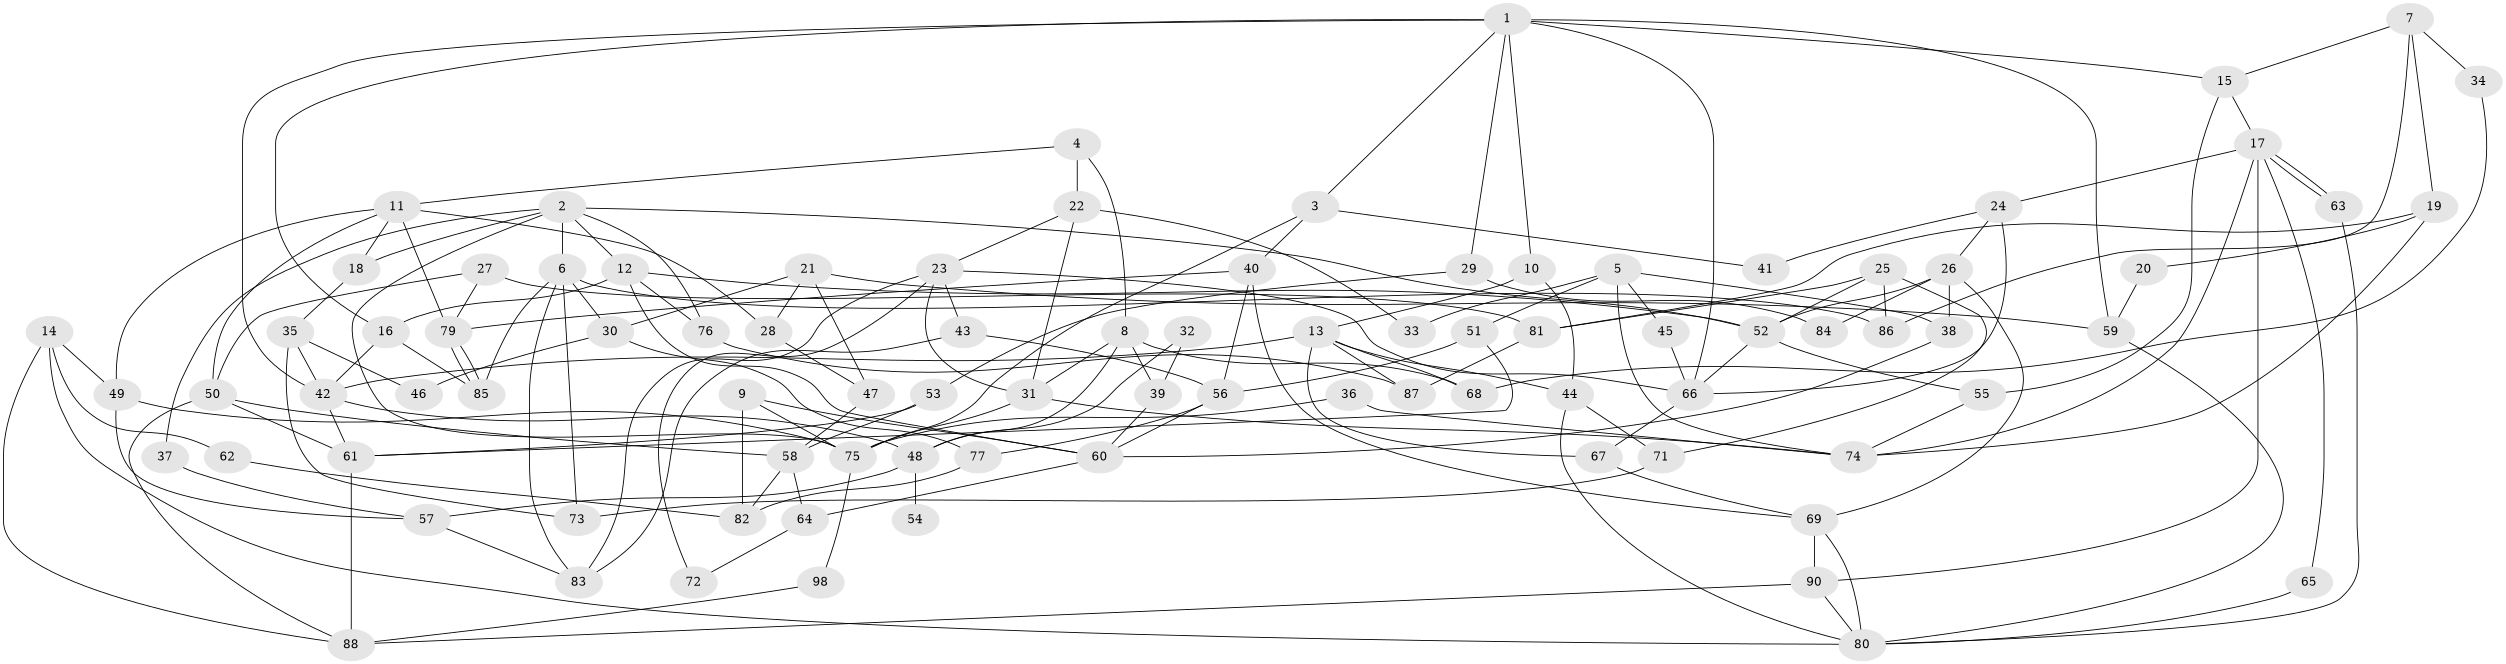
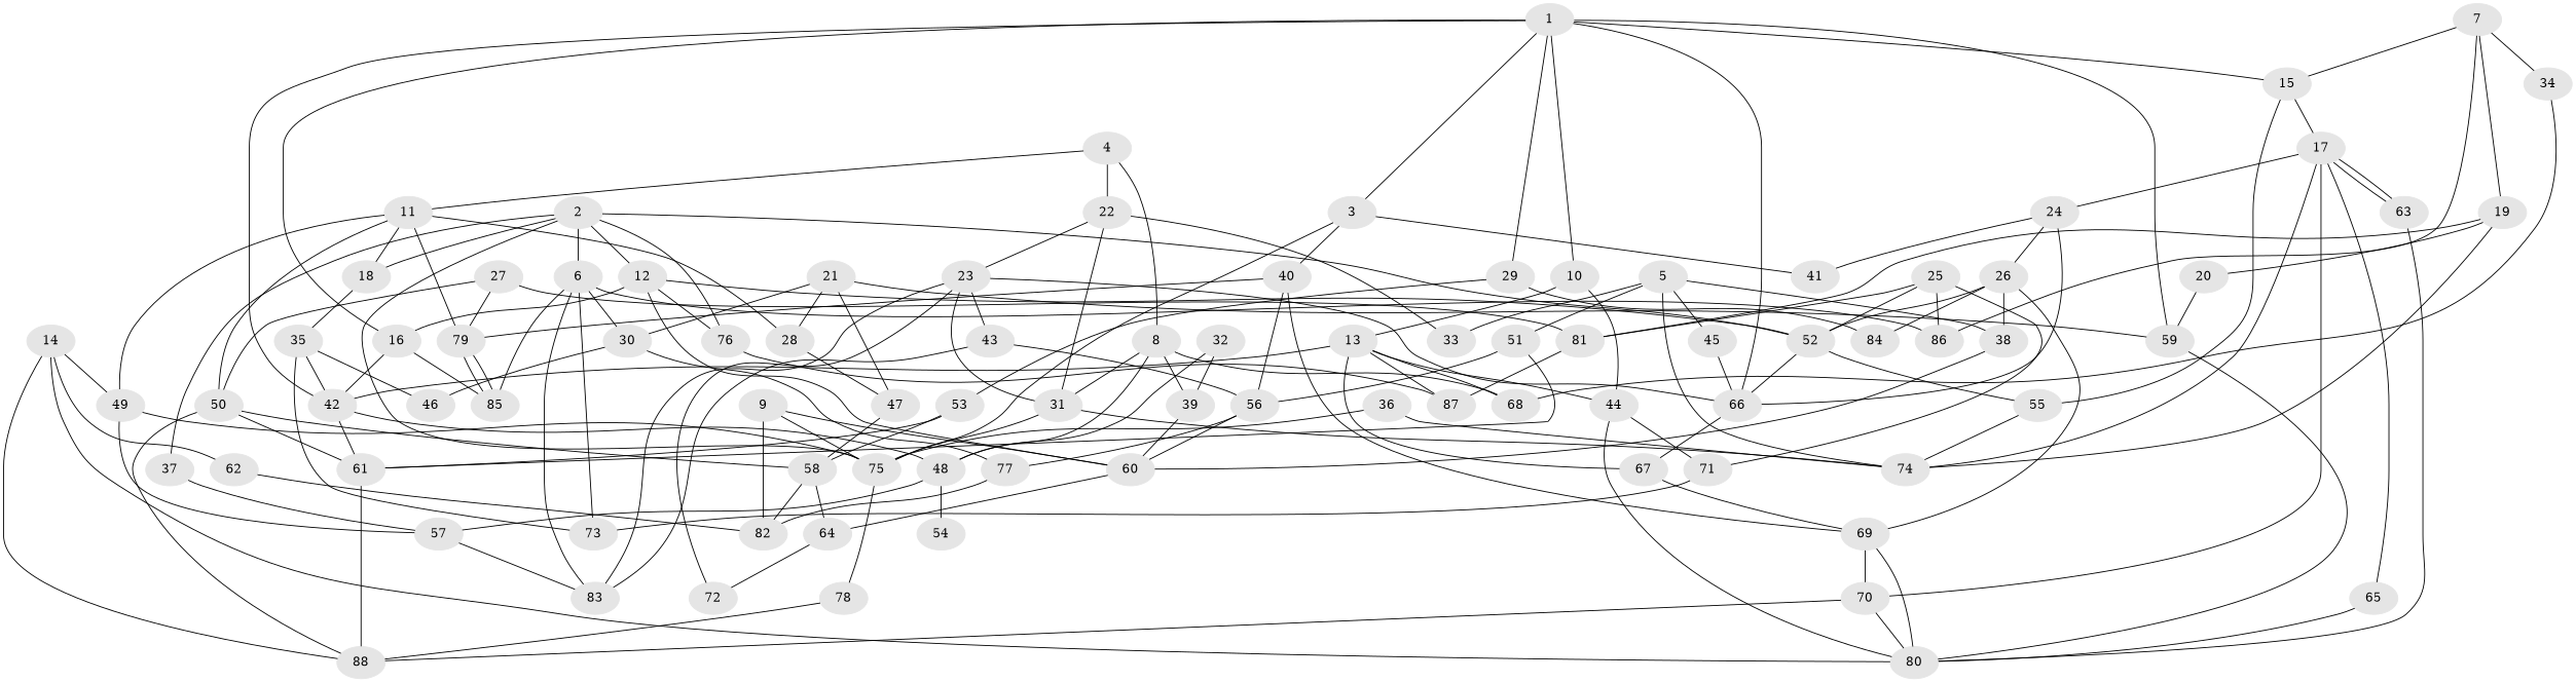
  graph {
    node [color=gray90 style=filled]
    1
    3
    10
    15
    16
    29
    42
    59
    66
    75
    40
    41
    13
    44
    17
    55
    85
    84
    53
    48
    61
    80
    67
    2
    6
    12
    18
    37
    52
    76
    30
    73
    83
    86
    60
    35
    57
-   78 [label=98]
+   78
    87
    79
    69
    56
    4
    8
    11
    22
    31
    39
    68
    28
    49
    50
    33
    23
    5
    38
    45
    51
    74
    46
    77
    7
    19
    34
    20
    81
    54
    9
    82
    64
    71
    47
    88
    58
    14
    62
    24
    63
    65
-   70 [label=90]
+   70
    26
    21
    43
    72
    25
    27
    32
    36
    1 -- 3
    1 -- 10
    1 -- 15
    1 -- 16
    1 -- 29
    1 -- 42
    1 -- 59
    1 -- 66
    3 -- 75
    3 -- 40
    3 -- 41
    10 -- 13
    10 -- 44
    15 -- 17
    15 -- 55
    16 -- 42
    16 -- 85
    29 -- 84
    29 -- 53
    42 -- 48
    42 -- 61
    59 -- 80
    66 -- 67
    75 -- 78
    40 -- 79
    40 -- 69
    40 -- 56
    13 -- 42
    13 -- 44
    13 -- 67
    13 -- 87
    13 -- 68
    44 -- 80
    44 -- 71
    17 -- 74
    17 -- 24
    17 -- 63
    17 -- 63
    17 -- 65
    17 -- 70
    55 -- 74
    53 -- 61
    53 -- 58
    48 -- 57
    48 -- 54
    61 -- 88
    67 -- 69
    2 -- 75
    2 -- 6
    2 -- 12
    2 -- 18
    2 -- 37
    2 -- 52
    2 -- 76
    6 -- 85
    6 -- 30
    6 -- 73
    6 -- 83
    6 -- 86
    12 -- 16
    12 -- 52
    12 -- 76
    12 -- 60
    18 -- 35
    37 -- 57
    52 -- 66
    52 -- 55
    76 -- 87
    30 -- 46
    30 -- 77
    60 -- 64
    35 -- 42
    35 -- 73
    35 -- 46
    57 -- 83
    78 -- 88
    79 -- 85
    79 -- 85
    69 -- 80
    69 -- 70
    56 -- 60
    56 -- 77
    4 -- 8
    4 -- 11
    4 -- 22
    8 -- 48
    8 -- 31
    8 -- 39
    8 -- 68
    11 -- 18
    11 -- 79
    11 -- 28
    11 -- 49
    11 -- 50
    22 -- 31
    22 -- 33
    22 -- 23
    31 -- 75
    31 -- 74
    39 -- 60
    28 -- 47
    49 -- 75
    49 -- 57
    50 -- 61
    50 -- 88
    50 -- 58
    23 -- 66
    23 -- 83
    23 -- 31
    23 -- 43
    23 -- 72
    5 -- 33
    5 -- 38
    5 -- 45
    5 -- 51
    5 -- 74
    38 -- 60
    45 -- 66
    51 -- 61
    51 -- 56
    77 -- 82
    7 -- 15
    7 -- 86
    7 -- 19
    7 -- 34
    19 -- 74
    19 -- 20
    19 -- 81
    34 -- 68
    20 -- 59
    81 -- 87
    9 -- 75
    9 -- 60
    9 -- 82
    64 -- 72
    71 -- 73
    47 -- 58
    58 -- 82
    58 -- 64
    14 -- 80
    14 -- 49
    14 -- 88
    14 -- 62
    62 -- 82
    24 -- 66
    24 -- 41
    24 -- 26
    63 -- 80
    65 -- 80
    70 -- 80
    70 -- 88
    26 -- 84
    26 -- 52
    26 -- 69
    26 -- 38
    21 -- 59
    21 -- 30
    21 -- 28
    21 -- 47
    43 -- 83
    43 -- 56
    25 -- 52
    25 -- 86
    25 -- 81
    25 -- 71
    27 -- 79
    27 -- 50
    27 -- 81
    32 -- 48
    32 -- 39
    36 -- 75
    36 -- 74
  }
